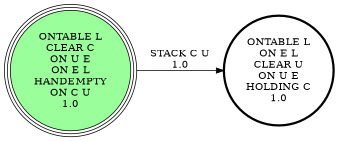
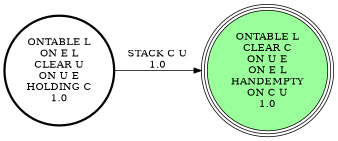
  digraph {
    rankdir=LR
    node [shape=circle]
    "ONTABLE L\nON E L\nCLEAR U\nON U E\nHOLDING C\n1.0\n" [penwidth=3]
    "ONTABLE L\nCLEAR C\nON U E\nON E L\nHANDEMPTY\nON C U\n1.0\n" [fillcolor=palegreen1 peripheries=3 style=filled]
-   "ONTABLE L\nCLEAR C\nON U E\nON E L\nHANDEMPTY\nON C U\n1.0\n" -> "ONTABLE L\nON E L\nCLEAR U\nON U E\nHOLDING C\n1.0\n" [label="STACK C U\n1.0\n"]
+   "ONTABLE L\nON E L\nCLEAR U\nON U E\nHOLDING C\n1.0\n" -> "ONTABLE L\nCLEAR C\nON U E\nON E L\nHANDEMPTY\nON C U\n1.0\n" [label="STACK C U\n1.0\n"]
  }
